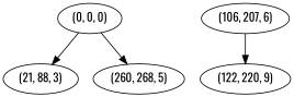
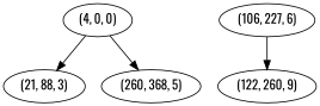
  digraph {
    fontname=Oswald
    node [fontname=Oswald]
    edge [fontname=Oswald]
    n1 [label="(21, 88, 3)"]
-   "(0, 0, 0)"
-   "(260, 268, 5)"
-   "(106, 227, 6)" [label="(106, 207, 6)"]
-   "(122, 220, 9)"
+   "(0, 0, 0)" [label="(4, 0, 0)"]
+   "(260, 268, 5)" [label="(260, 368, 5)"]
+   "(106, 227, 6)"
+   "(122, 220, 9)" [label="(122, 260, 9)"]
    "(0, 0, 0)" -> n1
    "(0, 0, 0)" -> "(260, 268, 5)"
    "(106, 227, 6)" -> "(122, 220, 9)"
  }
